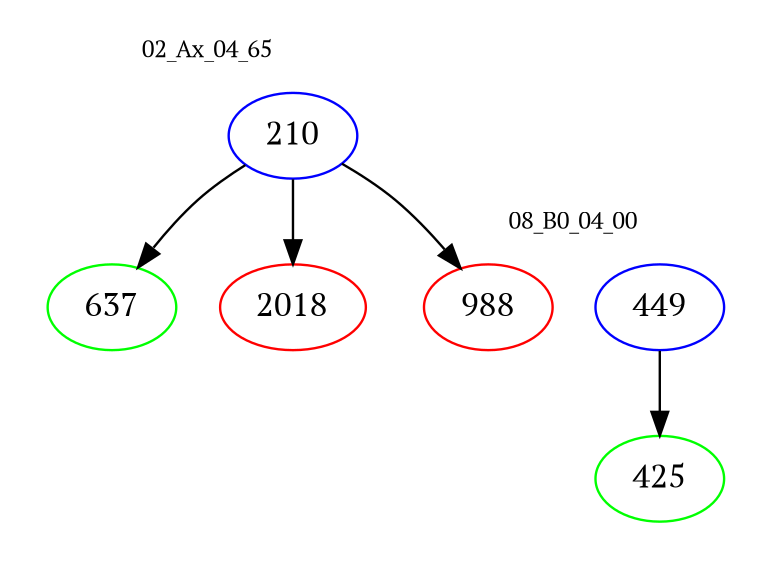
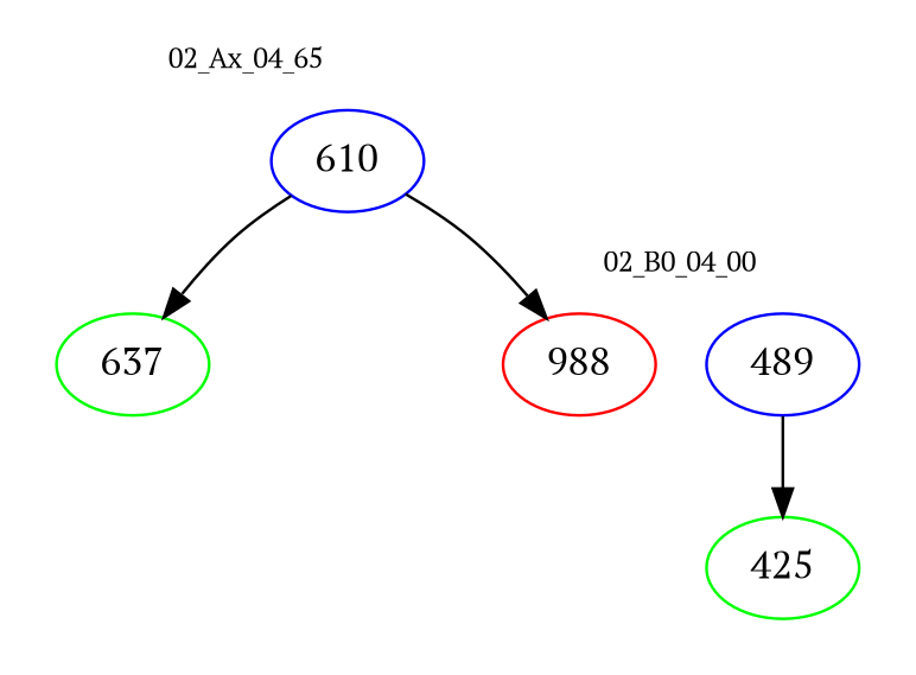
  digraph {
    fontname="PT Serif"
    node [color=blue fontname="PT Serif"]
    edge [color=black fontname="PT Serif"]
-   n1 [label=210]
+   n1 [label=610]
    n2 [color=green label=637]
-   n3 [color=red label=2018]
-   n4 [label=449]
+   n4 [label=489]
    n5 [color=green label=425]
    n6 [color=red label=988]
    subgraph cluster_1 {
      color=white
      fontsize=10
      label="02_Ax_04_65"
      n1
      n2
-     n3
    }
    subgraph cluster_2 {
      color=white
      fontsize=10
-     label="08_B0_04_00"
+     label="02_B0_04_00"
      n4
      n5
      n6
    }
    n1 -> n2
-   n1 -> n3
    n1 -> n6
    n4 -> n5
  }
